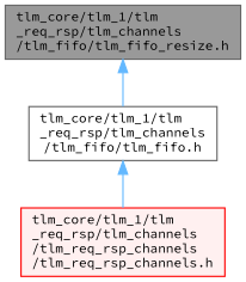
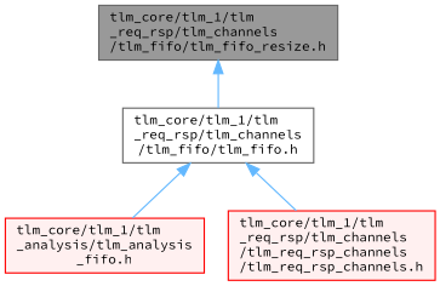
  digraph {
    fontname="Source Code Pro"
    node [color=red fillcolor="#FFF0F0" fontname="Source Code Pro" fontsize=10 shape=box style=filled]
    edge [color=steelblue1 dir=back fontname="Source Code Pro" fontsize=10 labelfontname=FreeSans labelfontsize=10 style=solid]
    n1 [color=gray40 fillcolor=grey60 fontcolor=black height=0.2 label="tlm_core/tlm_1/tlm\l_req_rsp/tlm_channels\l/tlm_fifo/tlm_fifo_resize.h" width=0.4]
    n2 [color=grey40 fillcolor=white height=0.2 label="tlm_core/tlm_1/tlm\l_req_rsp/tlm_channels\l/tlm_fifo/tlm_fifo.h" width=0.4]
+   n3 [height=0.2 label="tlm_core/tlm_1/tlm\l_analysis/tlm_analysis\l_fifo.h" width=0.4]
    n4 [height=0.2 label="tlm_core/tlm_1/tlm\l_req_rsp/tlm_channels\l/tlm_req_rsp_channels\l/tlm_req_rsp_channels.h" width=0.4]
    n1 -> n2
+   n2 -> n3
    n2 -> n4
  }
